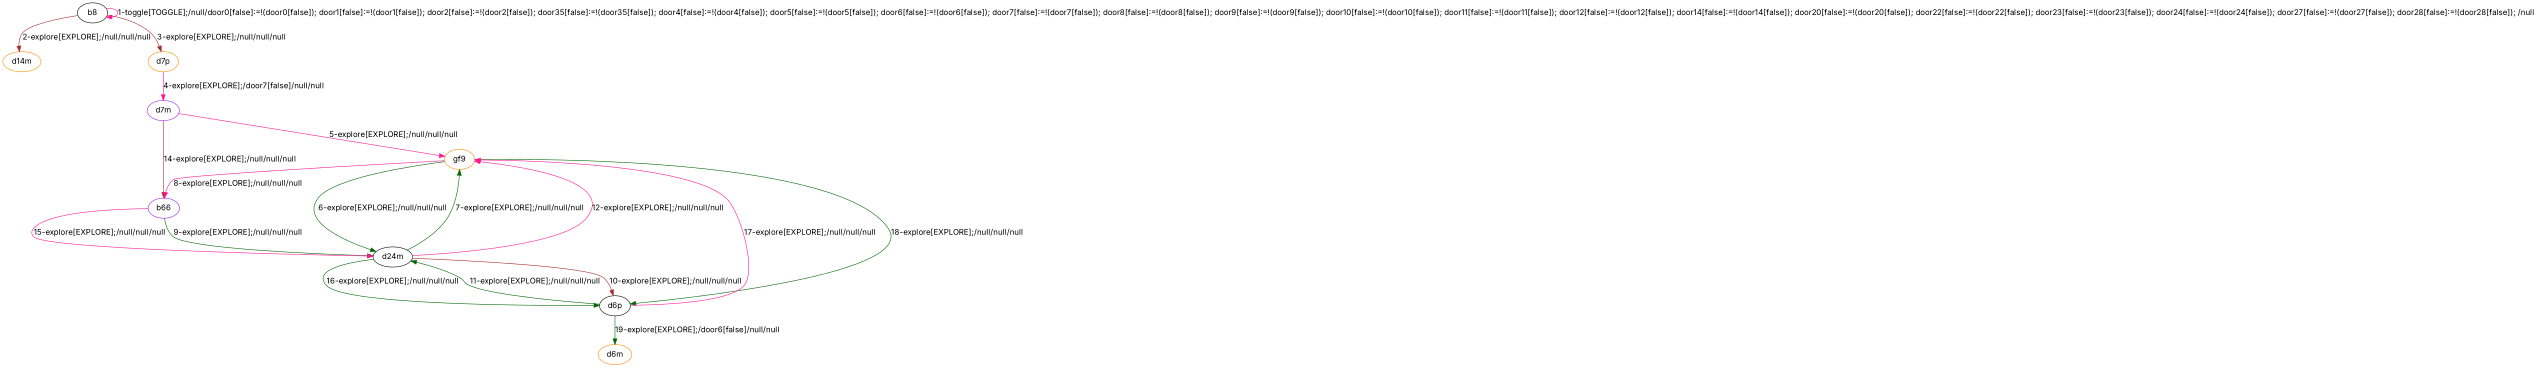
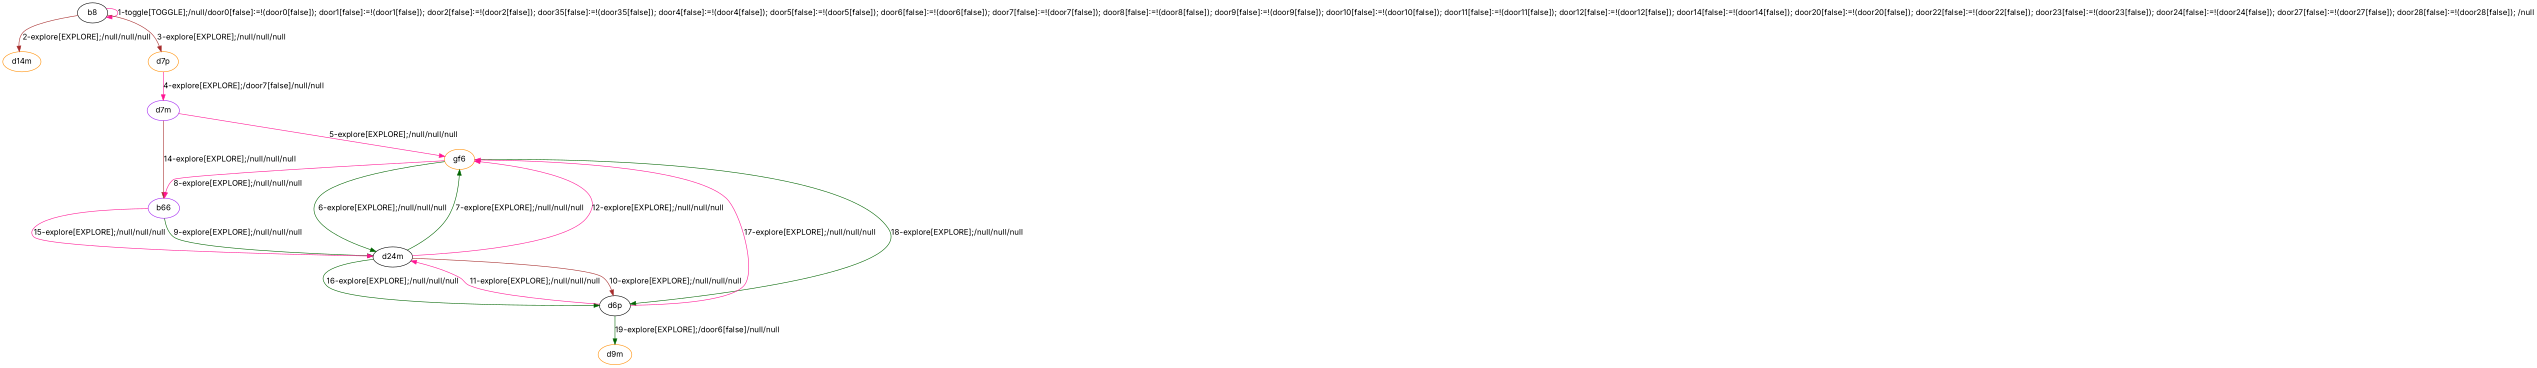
  digraph {
    fontname=Inter
    node [color=darkorange fontname=Inter]
    edge [color=deeppink fontname=Inter]
    b8 [color=black]
    d14m
    d7p
    d7m [color=purple]
-   gf6 [label=gf9]
+   gf6
    b66 [color=purple]
    d24m [color=black]
    d6p [color=black]
-   d6m
+   d6m [label=d9m]
    b8 -> b8 [label="1-toggle[TOGGLE];/null/door0[false]:=!(door0[false]); door1[false]:=!(door1[false]); door2[false]:=!(door2[false]); door35[false]:=!(door35[false]); door4[false]:=!(door4[false]); door5[false]:=!(door5[false]); door6[false]:=!(door6[false]); door7[false]:=!(door7[false]); door8[false]:=!(door8[false]); door9[false]:=!(door9[false]); door10[false]:=!(door10[false]); door11[false]:=!(door11[false]); door12[false]:=!(door12[false]); door14[false]:=!(door14[false]); door20[false]:=!(door20[false]); door22[false]:=!(door22[false]); door23[false]:=!(door23[false]); door24[false]:=!(door24[false]); door27[false]:=!(door27[false]); door28[false]:=!(door28[false]); /null"]
    b8 -> d14m [color=brown label="2-explore[EXPLORE];/null/null/null"]
    b8 -> d7p [color=brown label="3-explore[EXPLORE];/null/null/null"]
    d7p -> d7m [label="4-explore[EXPLORE];/door7[false]/null/null"]
    d7m -> gf6 [label="5-explore[EXPLORE];/null/null/null"]
    d7m -> b66 [color=brown label="14-explore[EXPLORE];/null/null/null"]
    gf6 -> b66 [label="8-explore[EXPLORE];/null/null/null"]
    gf6 -> d24m [color=darkgreen label="6-explore[EXPLORE];/null/null/null"]
    gf6 -> d6p [color=darkgreen label="18-explore[EXPLORE];/null/null/null"]
    b66 -> d24m [color=darkgreen label="9-explore[EXPLORE];/null/null/null"]
    b66 -> d24m [label="15-explore[EXPLORE];/null/null/null"]
    d24m -> gf6 [color=darkgreen label="7-explore[EXPLORE];/null/null/null"]
    d24m -> gf6 [label="12-explore[EXPLORE];/null/null/null"]
    d24m -> d6p [color=brown label="10-explore[EXPLORE];/null/null/null"]
    d24m -> d6p [color=darkgreen label="16-explore[EXPLORE];/null/null/null"]
    d6p -> gf6 [label="17-explore[EXPLORE];/null/null/null"]
-   d6p -> d24m [color=darkgreen label="11-explore[EXPLORE];/null/null/null"]
+   d6p -> d24m [label="11-explore[EXPLORE];/null/null/null"]
    d6p -> d6m [color=darkgreen label="19-explore[EXPLORE];/door6[false]/null/null"]
  }
